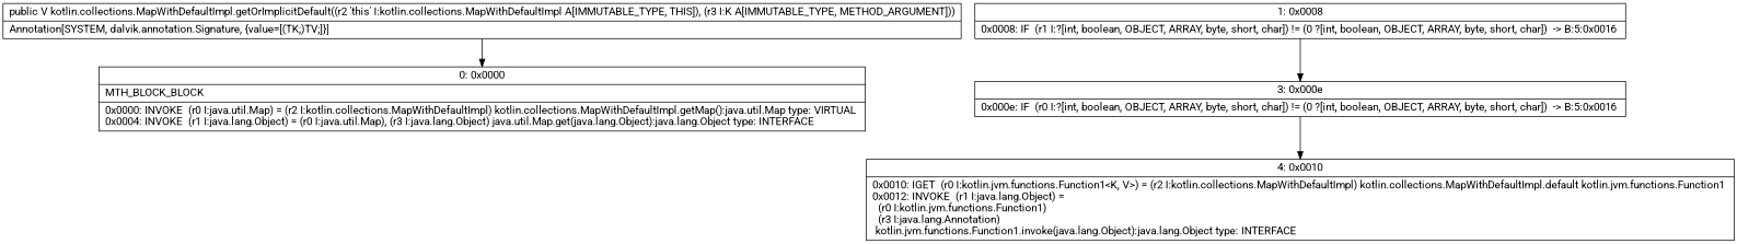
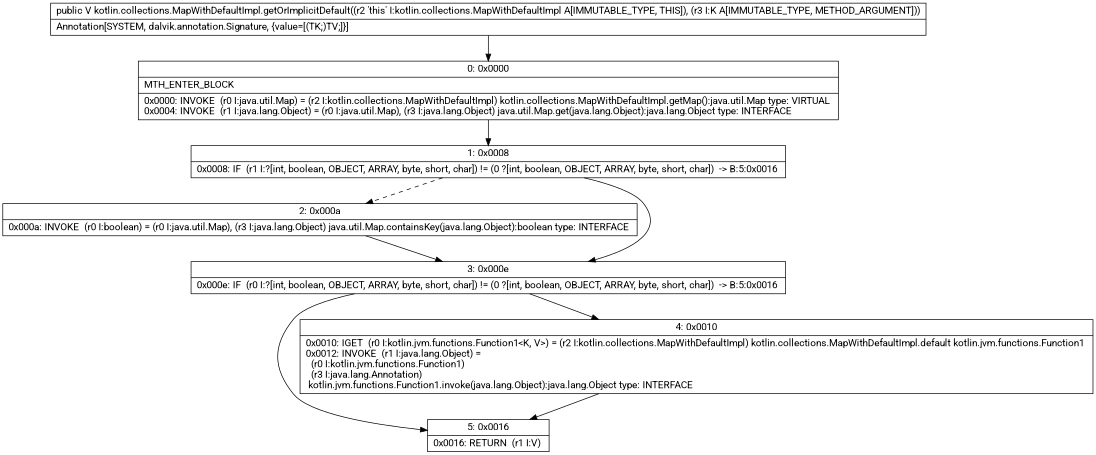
  digraph {
    fontname=Roboto
    node [fontname=Roboto shape=record]
    edge [fontname=Roboto]
-   n1 [label="{0\:\ 0x0000|MTH_BLOCK_BLOCK\l|0x0000: INVOKE  (r0 I:java.util.Map) = (r2 I:kotlin.collections.MapWithDefaultImpl) kotlin.collections.MapWithDefaultImpl.getMap():java.util.Map type: VIRTUAL \l0x0004: INVOKE  (r1 I:java.lang.Object) = (r0 I:java.util.Map), (r3 I:java.lang.Object) java.util.Map.get(java.lang.Object):java.lang.Object type: INTERFACE \l}"]
+   n1 [label="{0\:\ 0x0000|MTH_ENTER_BLOCK\l|0x0000: INVOKE  (r0 I:java.util.Map) = (r2 I:kotlin.collections.MapWithDefaultImpl) kotlin.collections.MapWithDefaultImpl.getMap():java.util.Map type: VIRTUAL \l0x0004: INVOKE  (r1 I:java.lang.Object) = (r0 I:java.util.Map), (r3 I:java.lang.Object) java.util.Map.get(java.lang.Object):java.lang.Object type: INTERFACE \l}"]
    n2 [label="{1\:\ 0x0008|0x0008: IF  (r1 I:?[int, boolean, OBJECT, ARRAY, byte, short, char]) != (0 ?[int, boolean, OBJECT, ARRAY, byte, short, char])  \-\> B:5:0x0016 \l}"]
+   n3 [label="{2\:\ 0x000a|0x000a: INVOKE  (r0 I:boolean) = (r0 I:java.util.Map), (r3 I:java.lang.Object) java.util.Map.containsKey(java.lang.Object):boolean type: INTERFACE \l}"]
    n4 [label="{3\:\ 0x000e|0x000e: IF  (r0 I:?[int, boolean, OBJECT, ARRAY, byte, short, char]) != (0 ?[int, boolean, OBJECT, ARRAY, byte, short, char])  \-\> B:5:0x0016 \l}"]
+   n5 [label="{5\:\ 0x0016|0x0016: RETURN  (r1 I:V) \l}"]
    n6 [label="{4\:\ 0x0010|0x0010: IGET  (r0 I:kotlin.jvm.functions.Function1\<K, V\>) = (r2 I:kotlin.collections.MapWithDefaultImpl) kotlin.collections.MapWithDefaultImpl.default kotlin.jvm.functions.Function1 \l0x0012: INVOKE  (r1 I:java.lang.Object) = \l  (r0 I:kotlin.jvm.functions.Function1)\l  (r3 I:java.lang.Annotation)\l kotlin.jvm.functions.Function1.invoke(java.lang.Object):java.lang.Object type: INTERFACE \l}"]
    n7 [label="{public V kotlin.collections.MapWithDefaultImpl.getOrImplicitDefault((r2 'this' I:kotlin.collections.MapWithDefaultImpl A[IMMUTABLE_TYPE, THIS]), (r3 I:K A[IMMUTABLE_TYPE, METHOD_ARGUMENT]))  | Annotation[SYSTEM, dalvik.annotation.Signature, \{value=[(TK;)TV;]\}]\l}"]
+   n1 -> n2
+   n2 -> n3 [style=dashed]
    n2 -> n4
+   n3 -> n4
+   n4 -> n5
    n4 -> n6 [style=solid]
+   n6 -> n5
    n7 -> n1
  }
